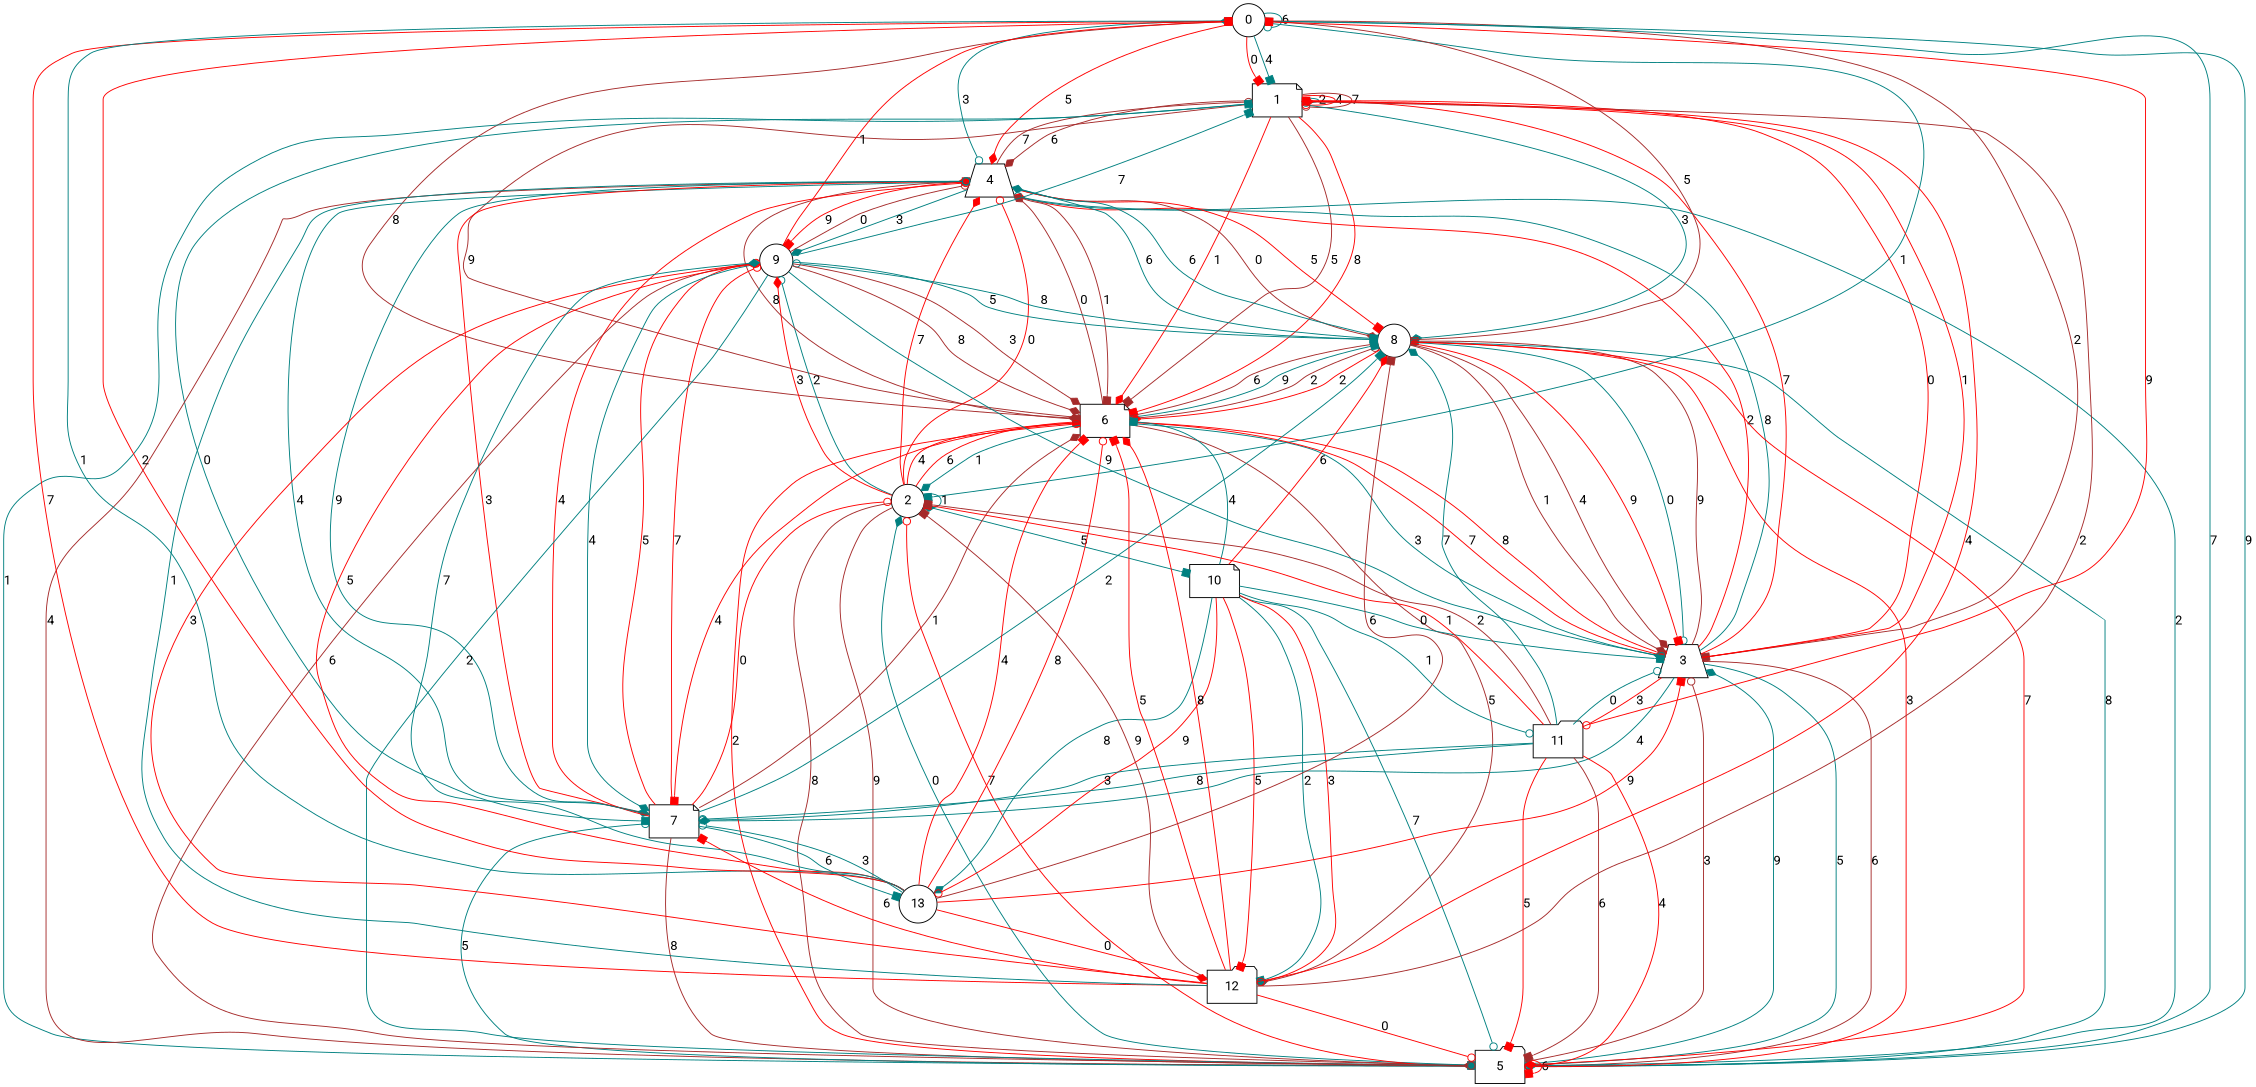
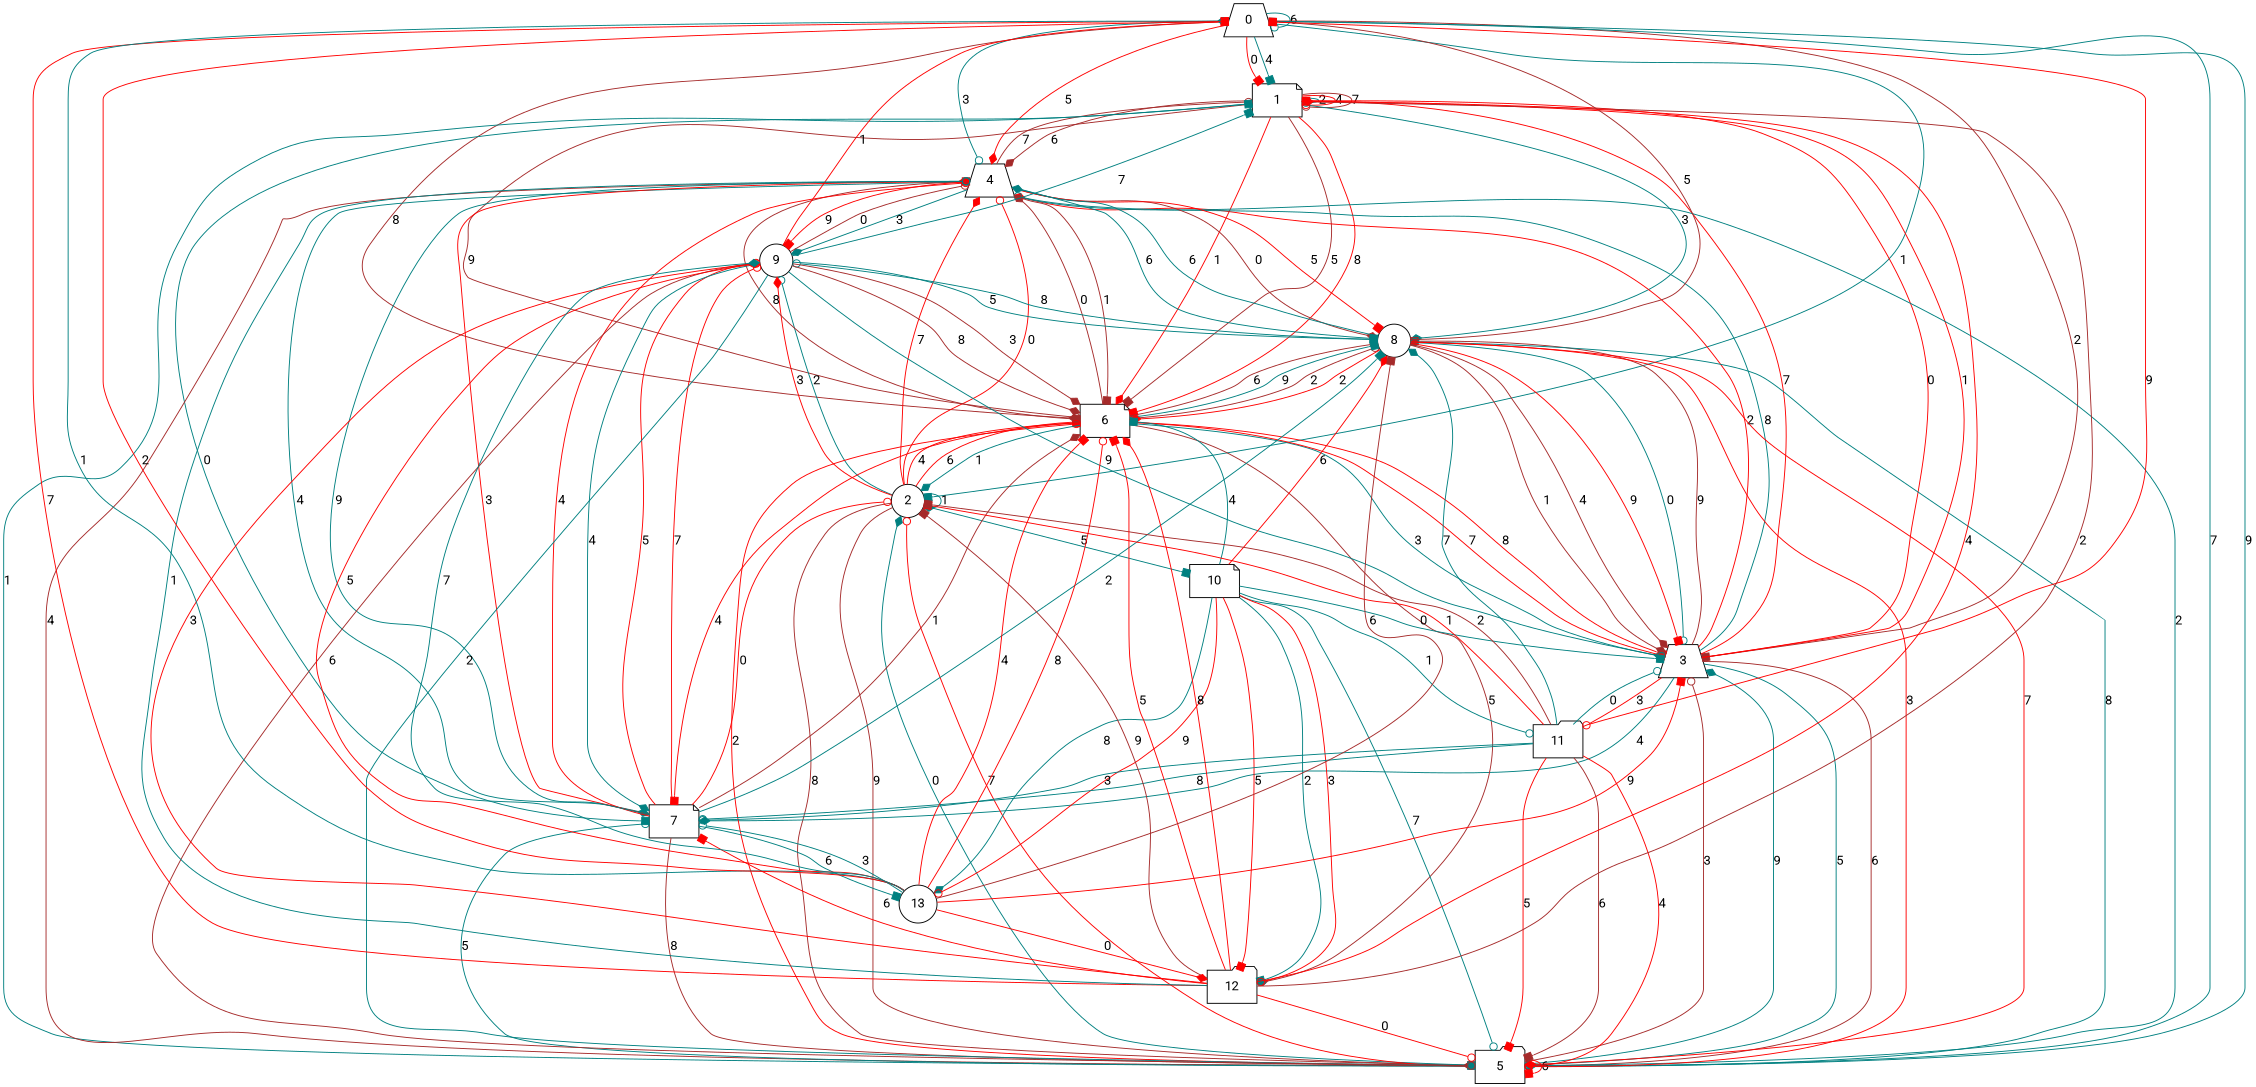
  digraph {
    fontname=Roboto
    node [fontname=Roboto shape=circle]
    edge [arrowhead=box color=red fontname=Roboto]
-   n1 [label=0]
+   n1 [label=0 shape=trapezium]
    n2 [label=1 shape=note]
    n3 [label=2]
    n4 [label=3 shape=trapezium]
    n5 [label=4 shape=trapezium]
    n6 [label=5 shape=folder]
    n7 [label=6 shape=note]
    n8 [label=7 shape=note]
    n9 [label=8]
    n10 [label=9]
    n11 [label=10 shape=note]
    n12 [label=11 shape=folder]
    n13 [label=12 shape=folder]
    n14 [label=13]
    n1 -> n1 [arrowhead=odot color=teal label=6]
    n1 -> n2 [label=0]
    n1 -> n2 [color=teal label=4]
    n1 -> n3 [color=teal label=1]
    n1 -> n4 [color=brown label=2]
    n1 -> n5 [arrowhead=odot color=teal label=3]
    n1 -> n5 [arrowhead=diamond label=5]
    n1 -> n6 [arrowhead=odot color=teal label=7]
    n1 -> n6 [arrowhead=diamond color=teal label=9]
    n1 -> n7 [arrowhead=diamond color=brown label=8]
    n2 -> n2 [arrowhead=odot color=teal label=2]
    n2 -> n2 [arrowhead=odot label=4]
    n2 -> n2 [arrowhead=odot color=brown label=7]
    n2 -> n5 [arrowhead=diamond color=brown label=6]
    n2 -> n7 [arrowhead=diamond label=1]
    n2 -> n7 [color=brown label=5]
    n2 -> n7 [label=8]
    n2 -> n7 [arrowhead=odot color=brown label=9]
    n2 -> n8 [color=teal label=0]
    n2 -> n9 [arrowhead=diamond color=teal label=3]
    n3 -> n3 [arrowhead=diamond color=teal label=1]
    n3 -> n5 [arrowhead=odot label=0]
    n3 -> n5 [arrowhead=diamond label=7]
    n3 -> n6 [color=brown label=8]
    n3 -> n6 [arrowhead=diamond color=brown label=9]
    n3 -> n7 [label=4]
    n3 -> n7 [arrowhead=odot label=6]
    n3 -> n10 [arrowhead=odot color=teal label=2]
    n3 -> n10 [arrowhead=diamond label=3]
    n3 -> n11 [color=teal label=5]
    n4 -> n2 [arrowhead=odot label=0]
    n4 -> n2 [label=1]
    n4 -> n2 [label=7]
    n4 -> n5 [arrowhead=diamond label=2]
    n4 -> n5 [arrowhead=odot color=teal label=8]
    n4 -> n6 [arrowhead=odot color=teal label=5]
    n4 -> n6 [arrowhead=odot color=brown label=6]
    n4 -> n8 [arrowhead=diamond color=teal label=4]
    n4 -> n9 [color=brown label=9]
    n4 -> n12 [arrowhead=odot label=3]
    n5 -> n2 [arrowhead=odot color=brown label=7]
    n5 -> n6 [arrowhead=odot color=teal label=2]
    n5 -> n7 [color=brown label=1]
    n5 -> n7 [color=brown label=8]
    n5 -> n8 [arrowhead=diamond color=teal label=4]
    n5 -> n9 [arrowhead=diamond color=brown label=0]
    n5 -> n9 [label=5]
    n5 -> n9 [color=teal label=6]
    n5 -> n10 [arrowhead=diamond color=teal label=3]
    n5 -> n10 [label=9]
    n6 -> n2 [color=teal label=1]
    n6 -> n3 [arrowhead=diamond color=teal label=0]
    n6 -> n3 [arrowhead=odot label=7]
    n6 -> n4 [arrowhead=odot color=brown label=3]
    n6 -> n4 [arrowhead=diamond color=teal label=9]
    n6 -> n5 [color=brown label=4]
    n6 -> n6 [label=6]
    n6 -> n7 [arrowhead=odot label=2]
    n6 -> n8 [arrowhead=odot color=teal label=5]
    n6 -> n9 [arrowhead=odot color=teal label=8]
    n7 -> n3 [arrowhead=diamond color=teal label=1]
    n7 -> n4 [arrowhead=diamond color=teal label=3]
    n7 -> n4 [label=7]
    n7 -> n4 [label=8]
    n7 -> n5 [arrowhead=diamond color=brown label=0]
    n7 -> n8 [label=4]
    n7 -> n9 [arrowhead=odot color=brown label=2]
    n7 -> n9 [arrowhead=odot color=brown label=6]
    n7 -> n9 [color=teal label=9]
    n7 -> n13 [arrowhead=diamond color=brown label=5]
    n8 -> n3 [arrowhead=odot label=0]
    n8 -> n5 [arrowhead=diamond label=3]
    n8 -> n5 [arrowhead=odot label=4]
    n8 -> n5 [arrowhead=odot color=teal label=9]
    n8 -> n6 [arrowhead=diamond color=brown label=8]
    n8 -> n7 [arrowhead=diamond color=brown label=1]
    n8 -> n9 [color=teal label=2]
    n8 -> n10 [arrowhead=odot label=5]
    n8 -> n10 [arrowhead=odot label=7]
    n8 -> n14 [color=teal label=6]
    n9 -> n1 [color=brown label=5]
    n9 -> n4 [arrowhead=odot color=teal label=0]
    n9 -> n4 [arrowhead=diamond color=brown label=1]
    n9 -> n4 [arrowhead=diamond color=brown label=4]
    n9 -> n4 [label=9]
    n9 -> n5 [arrowhead=diamond color=teal label=6]
    n9 -> n6 [arrowhead=odot label=3]
    n9 -> n6 [arrowhead=diamond label=7]
    n9 -> n7 [arrowhead=diamond label=2]
    n9 -> n10 [arrowhead=odot color=teal label=8]
    n10 -> n1 [label=1]
    n10 -> n2 [color=teal label=7]
    n10 -> n4 [arrowhead=odot color=teal label=9]
    n10 -> n5 [arrowhead=odot color=brown label=0]
    n10 -> n6 [color=teal label=2]
    n10 -> n6 [arrowhead=odot color=brown label=6]
    n10 -> n7 [arrowhead=diamond color=brown label=3]
    n10 -> n7 [arrowhead=diamond color=brown label=8]
    n10 -> n8 [arrowhead=diamond color=teal label=4]
    n10 -> n9 [color=teal label=5]
    n11 -> n4 [color=teal label=0]
    n11 -> n6 [arrowhead=odot color=teal label=7]
    n11 -> n7 [color=teal label=4]
    n11 -> n9 [arrowhead=diamond label=6]
    n11 -> n12 [arrowhead=odot color=teal label=1]
    n11 -> n13 [color=teal label=2]
    n11 -> n13 [arrowhead=odot label=3]
    n11 -> n13 [label=5]
    n11 -> n14 [arrowhead=diamond color=teal label=8]
    n11 -> n14 [arrowhead=odot label=9]
    n12 -> n1 [label=9]
    n12 -> n3 [label=1]
    n12 -> n3 [color=brown label=2]
    n12 -> n4 [arrowhead=odot color=teal label=0]
    n12 -> n6 [arrowhead=odot label=4]
    n12 -> n6 [label=5]
    n12 -> n6 [color=brown label=6]
    n12 -> n8 [arrowhead=odot color=teal label=3]
    n12 -> n8 [arrowhead=odot color=teal label=8]
    n12 -> n9 [arrowhead=diamond color=teal label=7]
    n13 -> n1 [label=7]
    n13 -> n2 [arrowhead=diamond color=brown label=2]
    n13 -> n2 [arrowhead=diamond label=4]
    n13 -> n3 [color=brown label=9]
    n13 -> n5 [arrowhead=odot color=teal label=1]
    n13 -> n6 [arrowhead=odot label=0]
    n13 -> n7 [label=5]
    n13 -> n7 [arrowhead=diamond label=8]
    n13 -> n8 [label=6]
    n13 -> n10 [arrowhead=odot label=3]
    n14 -> n1 [arrowhead=diamond color=teal label=1]
    n14 -> n1 [label=2]
    n14 -> n4 [label=9]
    n14 -> n7 [label=4]
    n14 -> n7 [arrowhead=odot label=8]
    n14 -> n8 [arrowhead=odot color=teal label=3]
    n14 -> n9 [color=brown label=6]
    n14 -> n10 [arrowhead=diamond label=5]
    n14 -> n10 [arrowhead=diamond color=teal label=7]
    n14 -> n13 [arrowhead=diamond label=0]
  }
